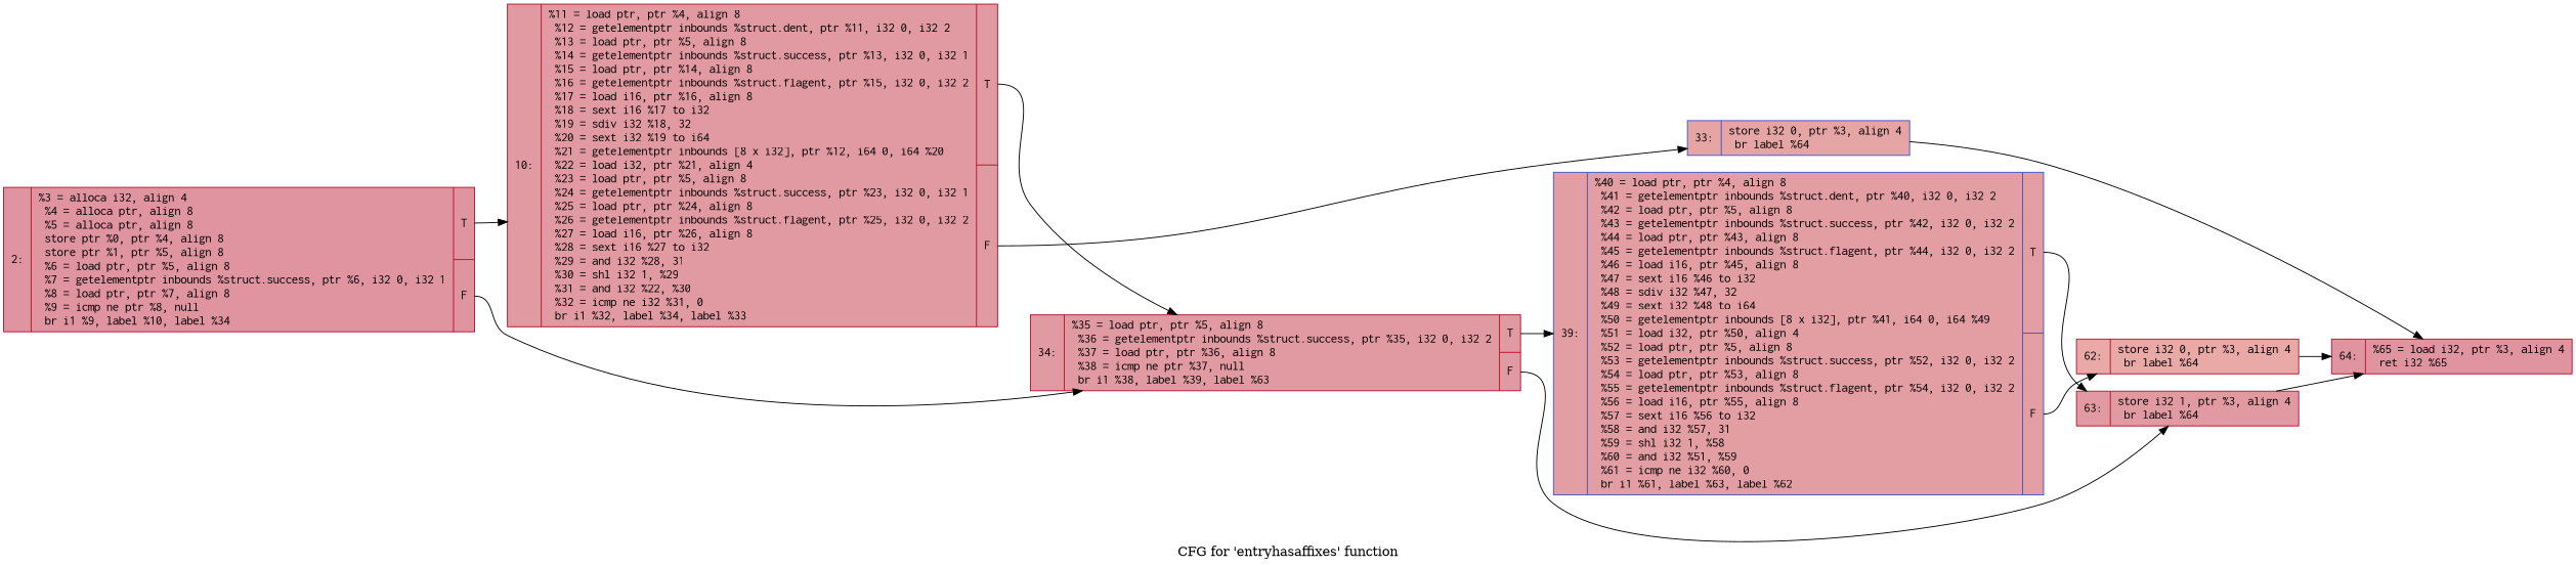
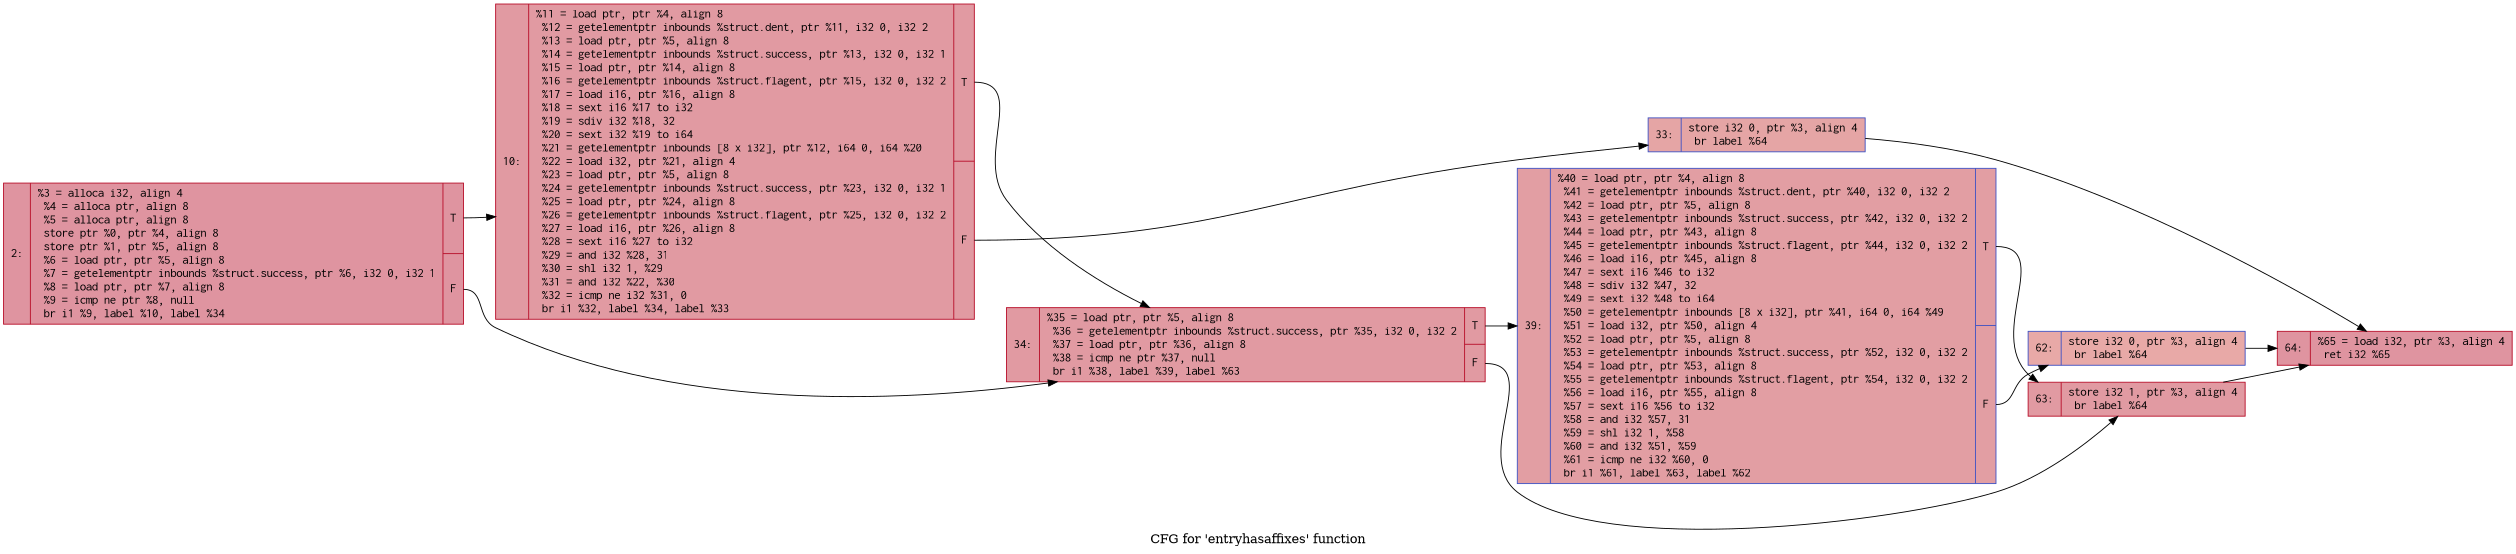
  digraph {
    label="CFG for 'entryhasaffixes' function"
    rankdir=LR
    node [color="#b70d28ff" fillcolor="#bb1b2c70" fontname=Courier shape=record style=filled]
    edge [tailport=s0]
    n1 [fillcolor="#b70d2870" label="{2:\l|  %3 = alloca i32, align 4\l  %4 = alloca ptr, align 8\l  %5 = alloca ptr, align 8\l  store ptr %0, ptr %4, align 8\l  store ptr %1, ptr %5, align 8\l  %6 = load ptr, ptr %5, align 8\l  %7 = getelementptr inbounds %struct.success, ptr %6, i32 0, i32 1\l  %8 = load ptr, ptr %7, align 8\l  %9 = icmp ne ptr %8, null\l  br i1 %9, label %10, label %34\l|{<s0>T|<s1>F}}"]
    n2 [label="{10:\l|  %11 = load ptr, ptr %4, align 8\l  %12 = getelementptr inbounds %struct.dent, ptr %11, i32 0, i32 2\l  %13 = load ptr, ptr %5, align 8\l  %14 = getelementptr inbounds %struct.success, ptr %13, i32 0, i32 1\l  %15 = load ptr, ptr %14, align 8\l  %16 = getelementptr inbounds %struct.flagent, ptr %15, i32 0, i32 2\l  %17 = load i16, ptr %16, align 8\l  %18 = sext i16 %17 to i32\l  %19 = sdiv i32 %18, 32\l  %20 = sext i32 %19 to i64\l  %21 = getelementptr inbounds [8 x i32], ptr %12, i64 0, i64 %20\l  %22 = load i32, ptr %21, align 4\l  %23 = load ptr, ptr %5, align 8\l  %24 = getelementptr inbounds %struct.success, ptr %23, i32 0, i32 1\l  %25 = load ptr, ptr %24, align 8\l  %26 = getelementptr inbounds %struct.flagent, ptr %25, i32 0, i32 2\l  %27 = load i16, ptr %26, align 8\l  %28 = sext i16 %27 to i32\l  %29 = and i32 %28, 31\l  %30 = shl i32 1, %29\l  %31 = and i32 %22, %30\l  %32 = icmp ne i32 %31, 0\l  br i1 %32, label %34, label %33\l|{<s0>T|<s1>F}}"]
    n3 [label="{34:\l|  %35 = load ptr, ptr %5, align 8\l  %36 = getelementptr inbounds %struct.success, ptr %35, i32 0, i32 2\l  %37 = load ptr, ptr %36, align 8\l  %38 = icmp ne ptr %37, null\l  br i1 %38, label %39, label %63\l|{<s0>T|<s1>F}}"]
    n4 [color="#3d50c3ff" fillcolor="#c5333470" label="{33:\l|  store i32 0, ptr %3, align 4\l  br label %64\l}"]
    n5 [color="#3d50c3ff" fillcolor="#be242e70" label="{39:\l|  %40 = load ptr, ptr %4, align 8\l  %41 = getelementptr inbounds %struct.dent, ptr %40, i32 0, i32 2\l  %42 = load ptr, ptr %5, align 8\l  %43 = getelementptr inbounds %struct.success, ptr %42, i32 0, i32 2\l  %44 = load ptr, ptr %43, align 8\l  %45 = getelementptr inbounds %struct.flagent, ptr %44, i32 0, i32 2\l  %46 = load i16, ptr %45, align 8\l  %47 = sext i16 %46 to i32\l  %48 = sdiv i32 %47, 32\l  %49 = sext i32 %48 to i64\l  %50 = getelementptr inbounds [8 x i32], ptr %41, i64 0, i64 %49\l  %51 = load i32, ptr %50, align 4\l  %52 = load ptr, ptr %5, align 8\l  %53 = getelementptr inbounds %struct.success, ptr %52, i32 0, i32 2\l  %54 = load ptr, ptr %53, align 8\l  %55 = getelementptr inbounds %struct.flagent, ptr %54, i32 0, i32 2\l  %56 = load i16, ptr %55, align 8\l  %57 = sext i16 %56 to i32\l  %58 = and i32 %57, 31\l  %59 = shl i32 1, %58\l  %60 = and i32 %51, %59\l  %61 = icmp ne i32 %60, 0\l  br i1 %61, label %63, label %62\l|{<s0>T|<s1>F}}"]
    n6 [label="{63:\l|  store i32 1, ptr %3, align 4\l  br label %64\l}"]
    n7 [fillcolor="#b70d2870" label="{64:\l|  %65 = load i32, ptr %3, align 4\l  ret i32 %65\l}"]
-   n8 [fillcolor="#ca3b3770" label="{62:\l|  store i32 0, ptr %3, align 4\l  br label %64\l}"]
+   n8 [color="#3d50c3ff" fillcolor="#ca3b3770" label="{62:\l|  store i32 0, ptr %3, align 4\l  br label %64\l}"]
    n1 -> n2
    n1 -> n3 [tailport=s1]
    n2 -> n3
    n2 -> n4 [tailport=s1]
    n3 -> n5
    n3 -> n6 [tailport=s1]
    n4 -> n7 [tailport=""]
    n5 -> n6
    n5 -> n8 [tailport=s1]
    n6 -> n7 [tailport=""]
    n8 -> n7 [tailport=""]
  }
